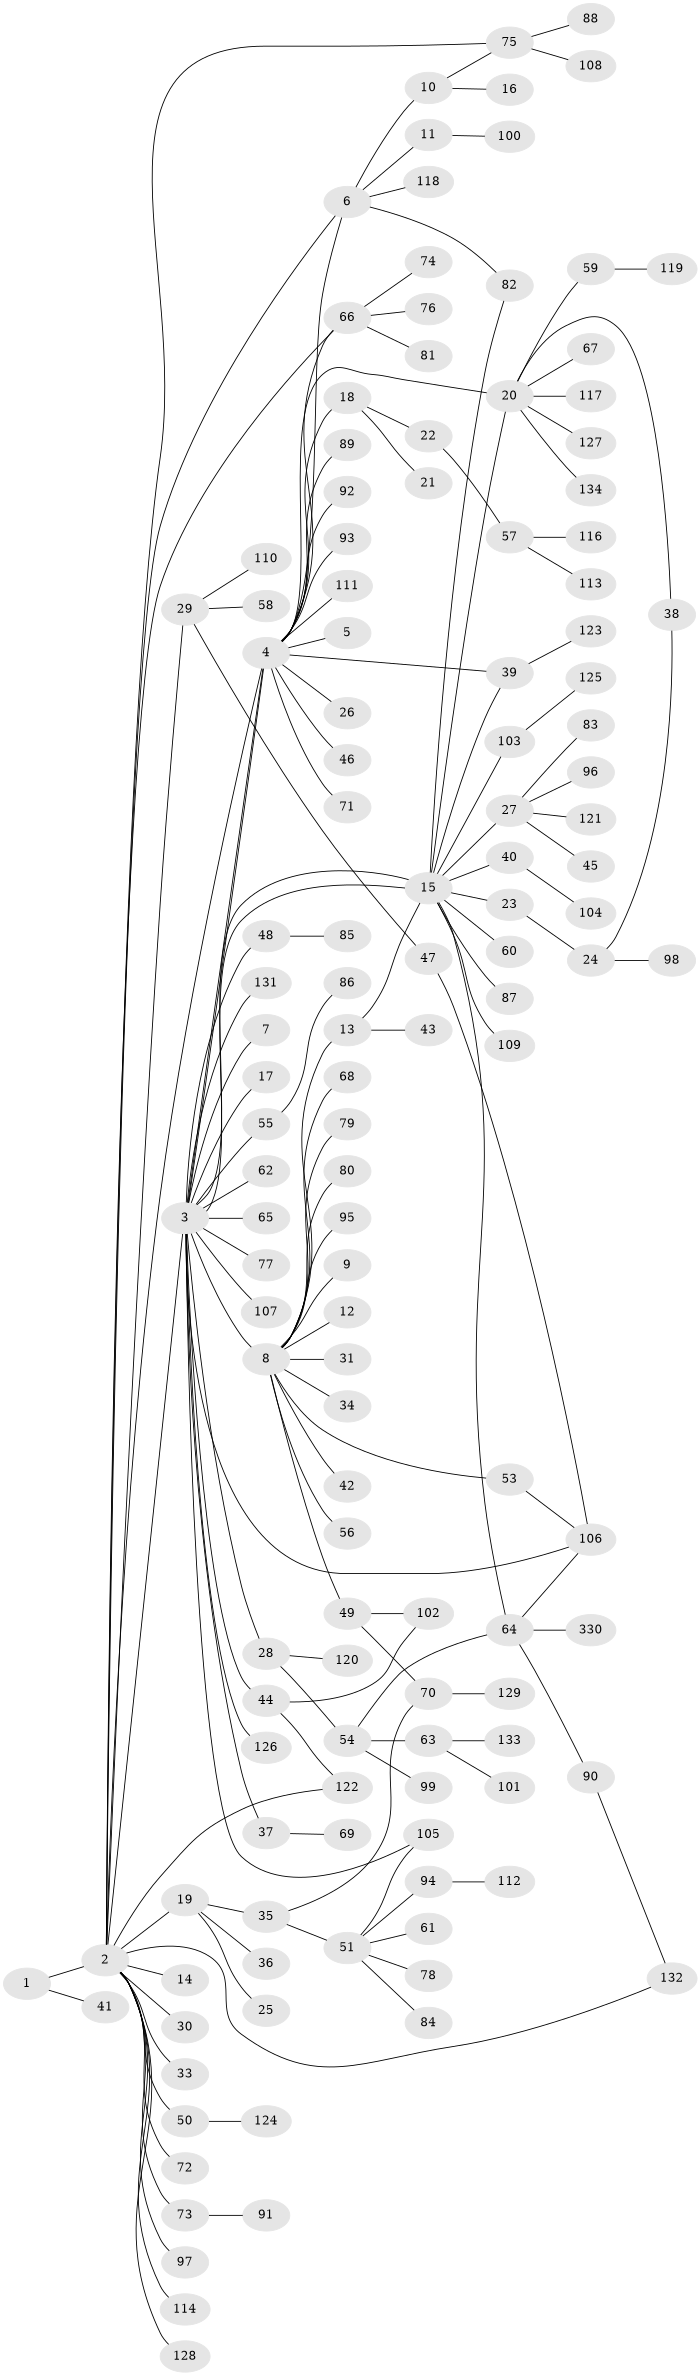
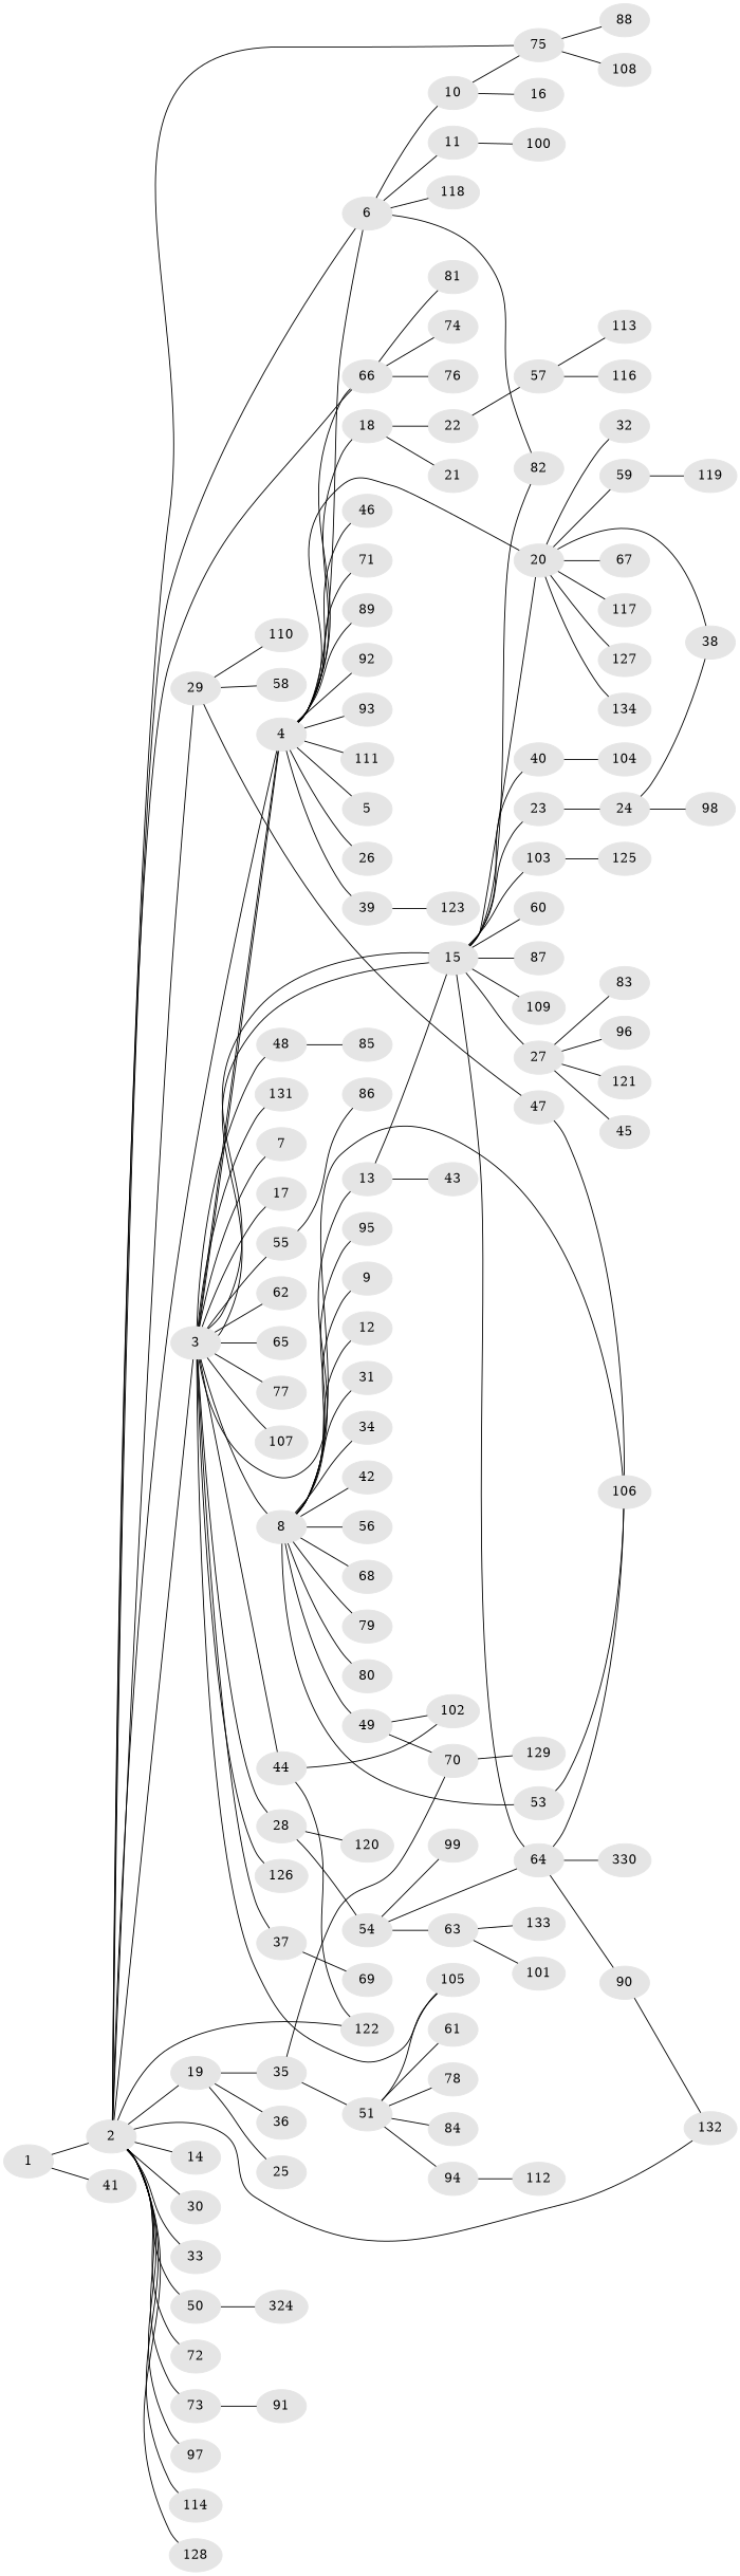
  graph {
    rankdir=LR
    node [color=gray90 style=filled]
    1
    2
    41
    3
    4
    6
    14
    19
    29
    30
    33
    50
    66
    72
    73
    75
    97
    114
    122
    128
    132
    7
    8
    15
    17
    28
    37
    44
    48
    55
    62
    65
    77
    105
    106
    107
    126
    131
    5
    18
    20
    26
    39
    46
    71
    89
    92
    93
    111
    10
    11
    82
    118
    25
    35
    36
    47
    58
    110
-   124
+   124 [label=324]
    74
    76
    81
    91
    88
    108
    9
    12
    13
    31
    34
    42
    49
    53
    56
    68
    79
    80
    95
    23
    27
    40
    60
    64
    87
    103
    109
    54
    120
    69
    102
    85
    86
    21
    22
+   32
    38
    59
    67
    117
    127
    134
    123
    16
    100
    43
    70
    24
    45
    83
    96
    121
    104
    90
    n115 [label=330]
    125
    57
    51
    119
    113
    116
    98
    63
    99
    61
    78
    84
    94
    129
    112
    101
    133
    1 -- 2
    1 -- 41
    2 -- 3
    2 -- 4
    2 -- 6
    2 -- 14
    2 -- 19
    2 -- 29
    2 -- 30
    2 -- 33
    2 -- 50
    2 -- 66
    2 -- 72
    2 -- 73
    2 -- 75
    2 -- 97
    2 -- 114
    2 -- 122
    2 -- 128
    2 -- 132
    3 -- 4
    3 -- 4
    3 -- 7
    3 -- 8
    3 -- 15
    3 -- 15
    3 -- 17
    3 -- 28
    3 -- 37
    3 -- 44
    3 -- 48
    3 -- 55
    3 -- 62
    3 -- 65
    3 -- 77
    3 -- 105
    3 -- 106
    3 -- 107
    3 -- 126
    3 -- 131
    4 -- 6
    4 -- 66
    4 -- 5
    4 -- 18
    4 -- 20
    4 -- 26
    4 -- 39
    4 -- 46
    4 -- 71
    4 -- 89
    4 -- 92
    4 -- 93
    4 -- 111
    6 -- 10
    6 -- 11
    6 -- 82
    6 -- 118
    19 -- 25
    19 -- 35
    19 -- 36
    29 -- 47
    29 -- 58
    29 -- 110
    50 -- 124
    66 -- 74
    66 -- 76
    66 -- 81
    73 -- 91
    75 -- 88
    75 -- 108
    8 -- 9
    8 -- 12
    8 -- 13
    8 -- 31
    8 -- 34
    8 -- 42
    8 -- 49
    8 -- 53
    8 -- 56
    8 -- 68
    8 -- 79
    8 -- 80
    8 -- 95
    15 -- 20
-   15 -- 39
    15 -- 82
    15 -- 23
    15 -- 27
    15 -- 40
    15 -- 60
    15 -- 64
    15 -- 87
    15 -- 103
    15 -- 109
    28 -- 54
    28 -- 120
    37 -- 69
    44 -- 122
    44 -- 102
    48 -- 85
    55 -- 86
    18 -- 21
    18 -- 22
+   20 -- 32
    20 -- 38
    20 -- 59
    20 -- 67
    20 -- 117
    20 -- 127
    20 -- 134
    39 -- 123
    10 -- 75
    10 -- 16
    11 -- 100
    35 -- 70
    35 -- 51
    47 -- 106
    13 -- 15
    13 -- 43
    49 -- 102
    49 -- 70
    53 -- 106
    23 -- 24
    27 -- 45
    27 -- 83
    27 -- 96
    27 -- 121
    40 -- 104
    64 -- 106
    64 -- 90
    64 -- n115
    103 -- 125
    54 -- 64
    54 -- 63
    54 -- 99
    22 -- 57
    59 -- 119
    70 -- 129
    24 -- 38
    24 -- 98
    90 -- 132
    57 -- 113
    57 -- 116
    51 -- 105
    51 -- 61
    51 -- 78
    51 -- 84
    51 -- 94
    63 -- 101
    63 -- 133
    94 -- 112
  }
